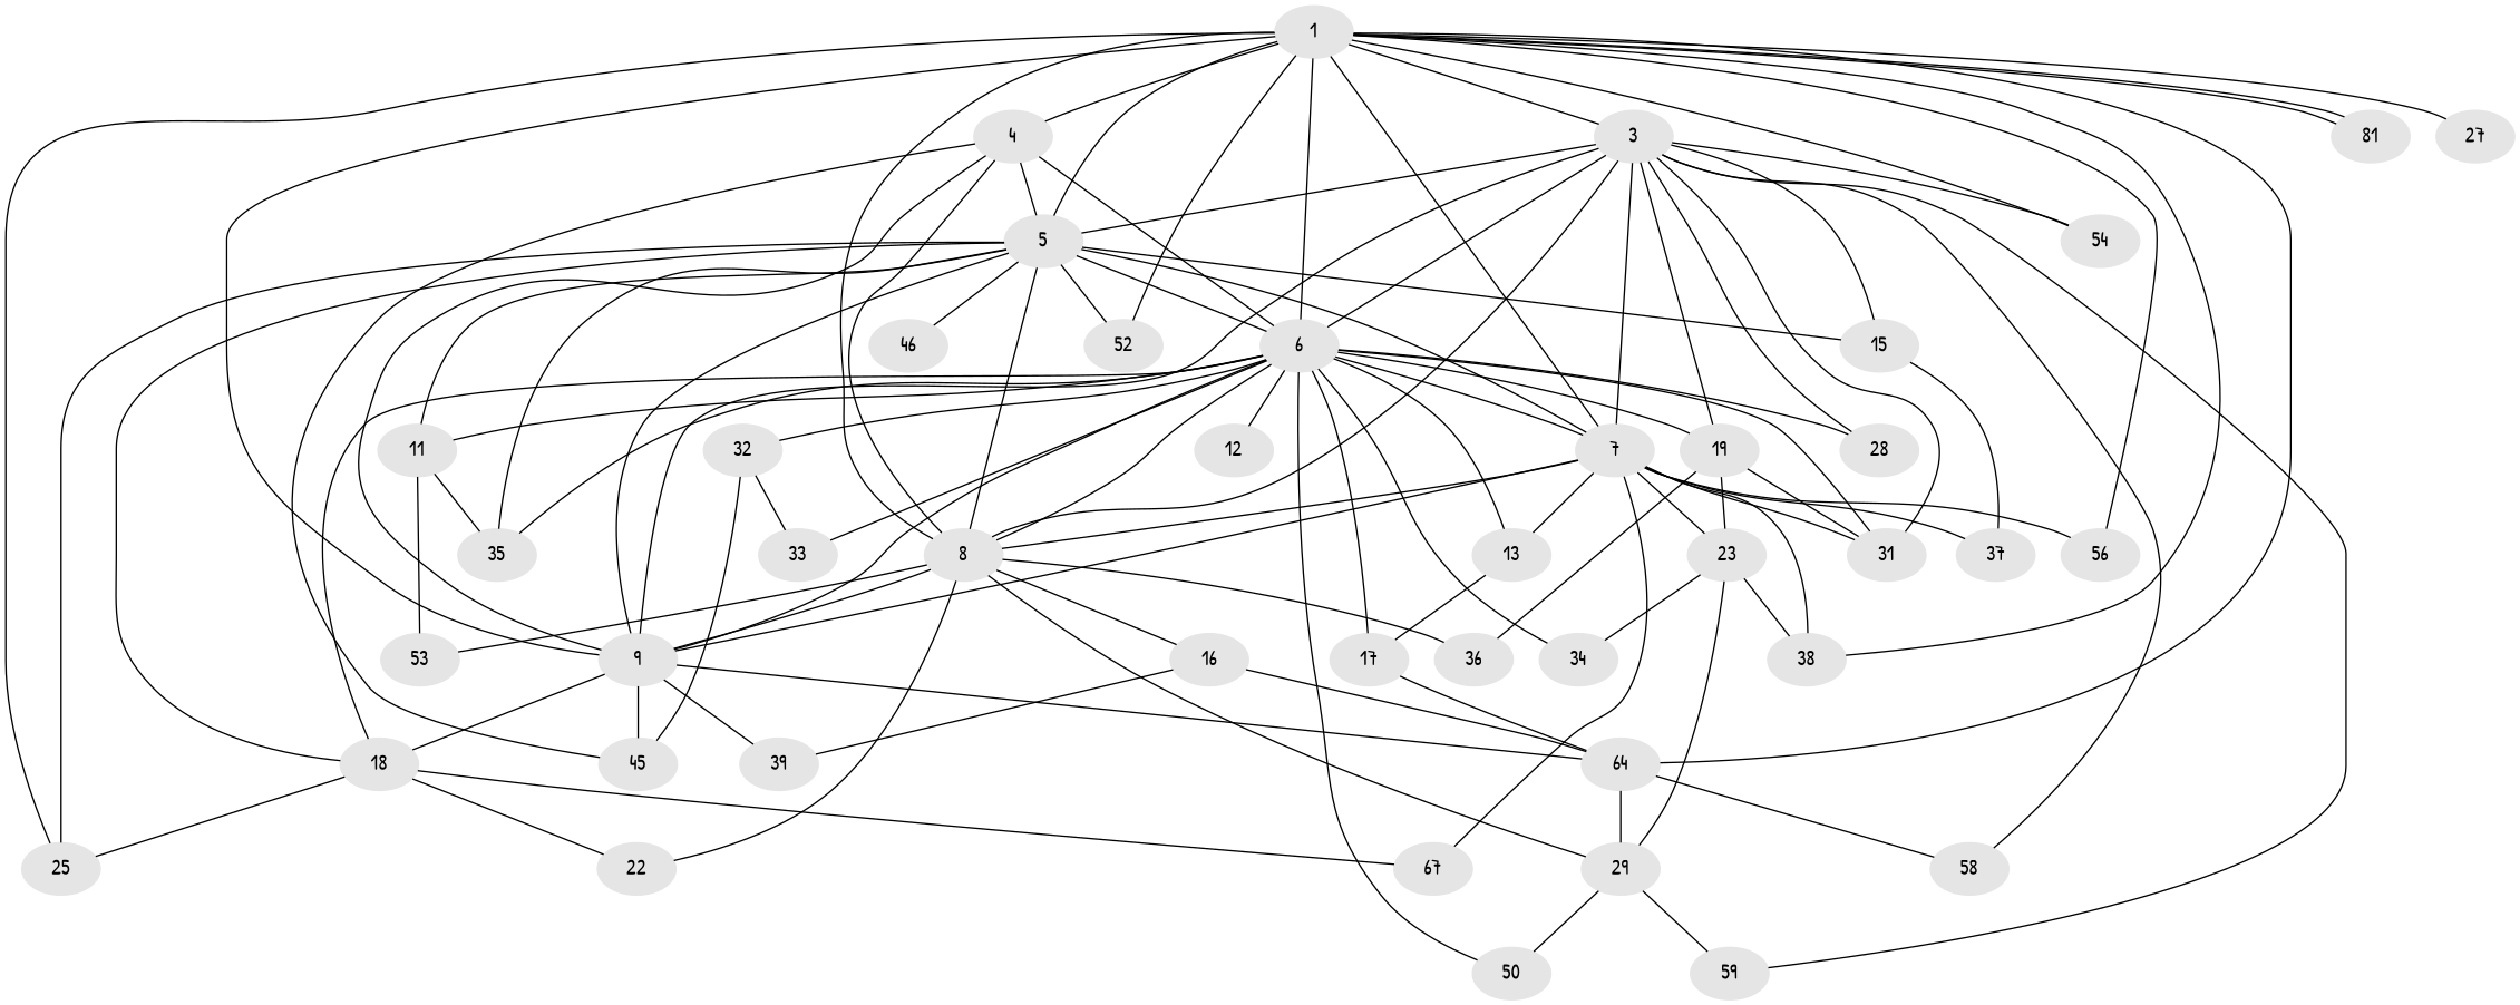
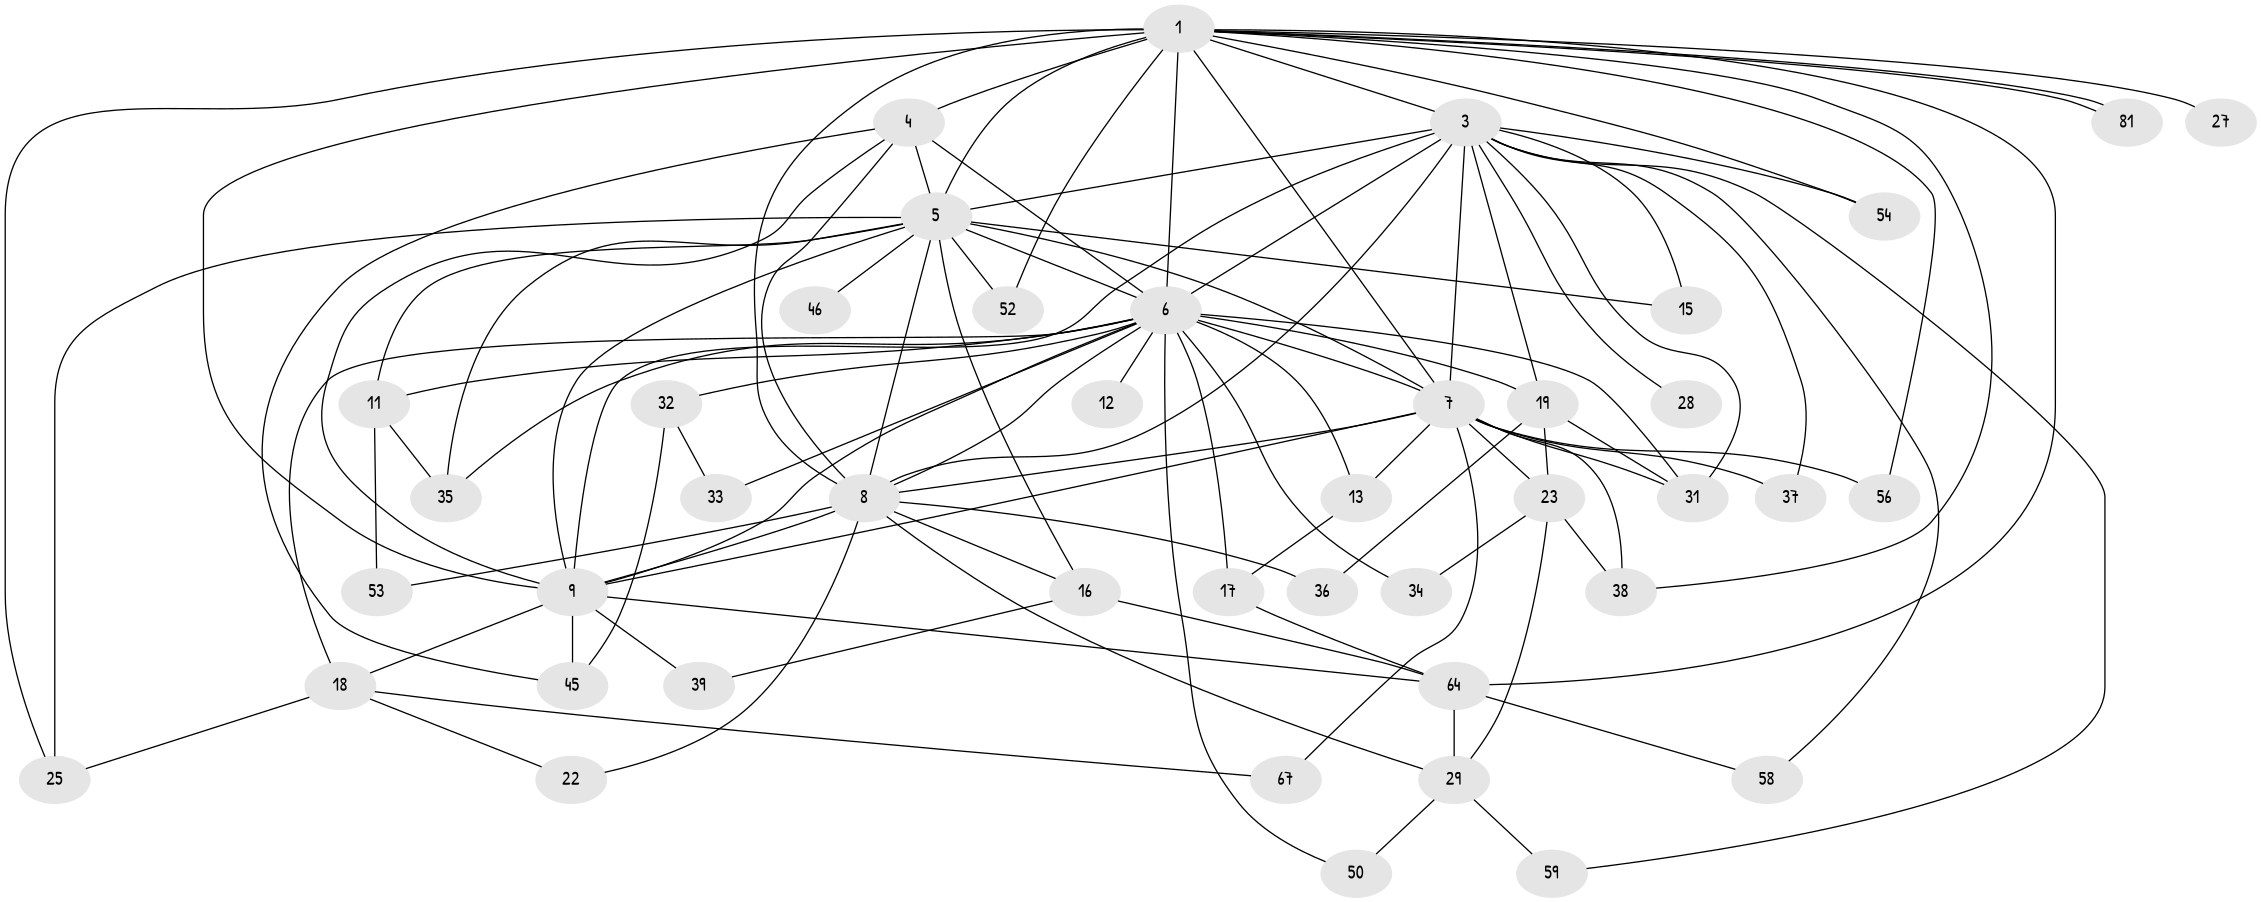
  graph {
    fontname="Patrick Hand"
    node [color=gray90 fontname="Patrick Hand" style=filled]
    edge [fontname="Patrick Hand"]
    1 [super="+2"]
    3 [super="+14"]
    4
    5 [super="+44"]
    6 [super="+10"]
    7 [super="+47"]
    8 [super="+20"]
    9 [super="+51"]
    n9 [label=81]
    n10 [label=64 super="+40"]
    25
    27
    38
    52
    54
    56
    15
    19
    28
    31 [super="+60"]
    37 [super="+48"]
    58
    59
    45 [super="+55"]
    11
    16 [super="+42"]
    35 [super="+49"]
    46
    12
    13
    17 [super="+26"]
    18 [super="+30"]
    32
    33
    34
    50
    23 [super="+43"]
    n38 [label=67]
    22
    29 [super="+41"]
    36
    53
    39
    1 -- 3 [weight=2]
    1 -- 4 [weight=2]
    1 -- 5 [weight=2]
    1 -- 6 [weight=4]
    1 -- 7 [weight=2]
    1 -- 8 [weight=2]
    1 -- 9 [weight=3]
    1 -- n9
    1 -- n9
    1 -- n10 [weight=2]
    1 -- 25
    1 -- 27 [weight=2]
    1 -- 38
    1 -- 52
    1 -- 54
    1 -- 56
    3 -- 5
    3 -- 6 [weight=2]
    3 -- 7
    3 -- 8
    3 -- 9 [weight=2]
    3 -- 54
    3 -- 15
    3 -- 19
    3 -- 28
    3 -- 31
-   15 -- 37
+   3 -- 37
    3 -- 58
    3 -- 59
    4 -- 5
    4 -- 6 [weight=2]
    4 -- 8
    4 -- 9
    4 -- 45
    5 -- 6 [weight=2]
    5 -- 7 [weight=2]
    5 -- 8
    5 -- 9
    5 -- 25
    5 -- 52
    5 -- 15
    5 -- 11
-   5 -- 18
+   5 -- 16
    5 -- 35
    5 -- 46 [weight=2]
    6 -- 7 [weight=2]
    6 -- 8 [weight=2]
    6 -- 9 [weight=2]
    6 -- 19
-   6 -- 28
    6 -- 31
    6 -- 11
    6 -- 35
    6 -- 12 [weight=2]
    6 -- 13
    6 -- 17
    6 -- 18
    6 -- 32
    6 -- 33
    6 -- 34
    6 -- 50
    7 -- 8
    7 -- 9
    7 -- 38
    7 -- 56
    7 -- 31
    7 -- 37
    7 -- 13
    7 -- 23
    7 -- n38
    8 -- 9
    8 -- 16
    8 -- 22
    8 -- 29
    8 -- 36
    8 -- 53
    9 -- n10
    9 -- 45
    9 -- 18
    9 -- 39
    n10 -- 58
    n10 -- 29
    19 -- 31
    19 -- 23
    19 -- 36
    11 -- 35
    11 -- 53
    16 -- n10
    16 -- 39
    13 -- 17
    17 -- n10
    18 -- 25
    18 -- n38
    18 -- 22
    32 -- 45
    32 -- 33
    23 -- 38
    23 -- 34
    23 -- 29
    29 -- 59
    29 -- 50
  }
